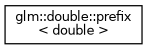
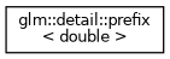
  digraph {
    rankdir=LR
-   n1 [color=black fillcolor=white fontname=Helvetica fontsize=10 height=0.2 label="glm::double::prefix\l\< double \>" shape=record style=filled width=0.4]
+   n1 [color=black fillcolor=white fontname=Helvetica fontsize=10 height=0.2 label="glm::detail::prefix\l\< double \>" shape=record style=filled width=0.4]
  }
